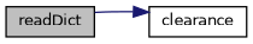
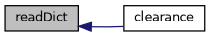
  digraph {
    rankdir=LR
    node [color=black fontname=Helvetica fontsize=10 shape=record]
    n1 [fillcolor=grey75 fontcolor=black height=0.2 label=readDict style=filled width=0.4]
    n2 [height=0.2 label=clearance width=0.4]
-   n2 -> n1 [color=midnightblue dir=back fontname=Helvetica fontsize=10 labelfontname=Helvetica labelfontsize=10 style=solid]
+   n1 -> n2 [color=midnightblue dir=back fontname=Helvetica fontsize=10 labelfontname=Helvetica labelfontsize=10 style=solid]
  }
